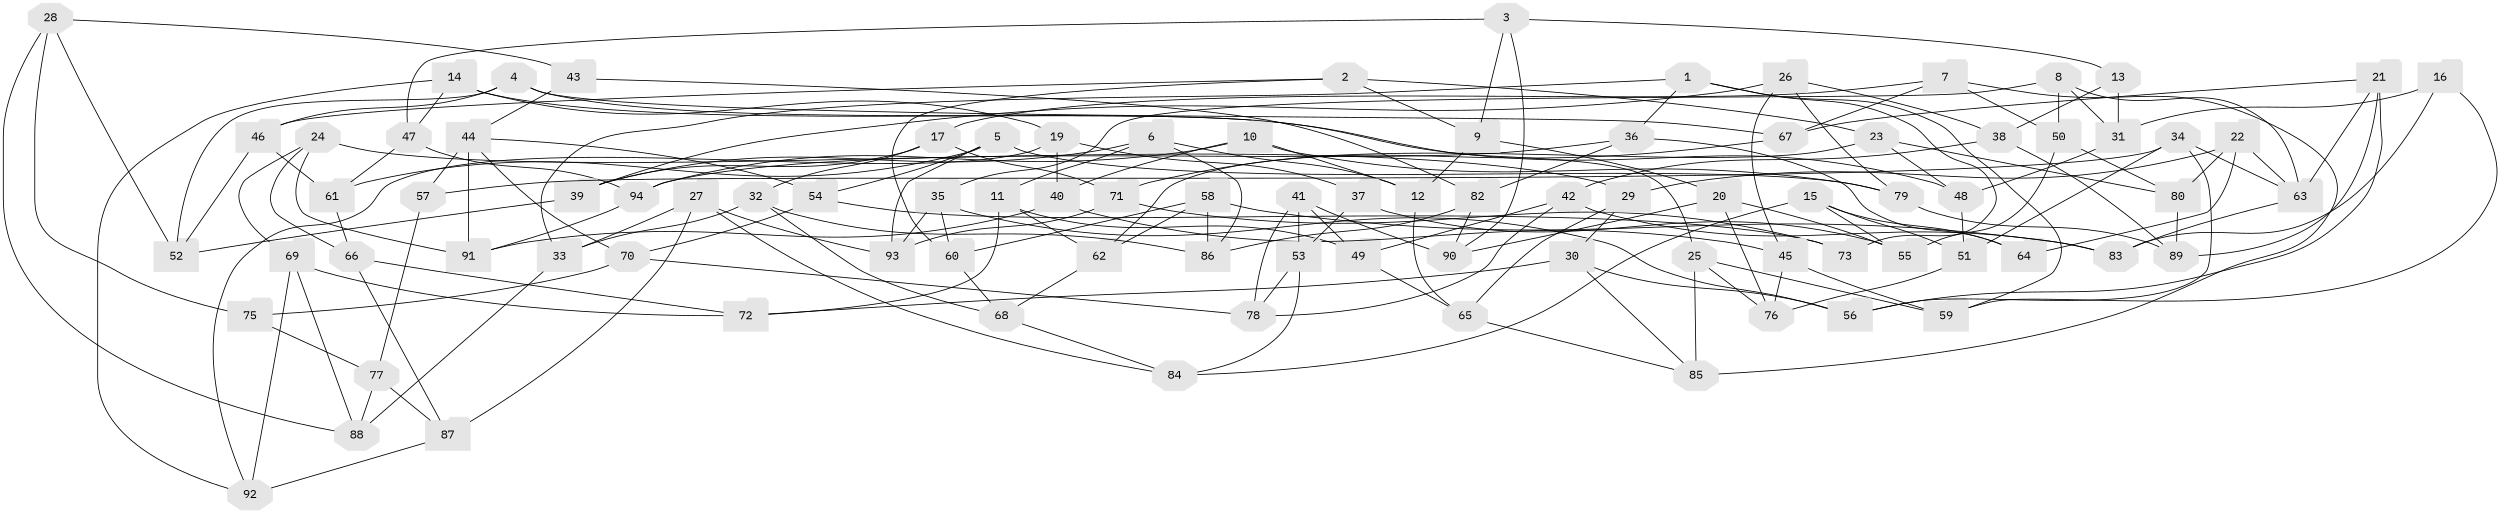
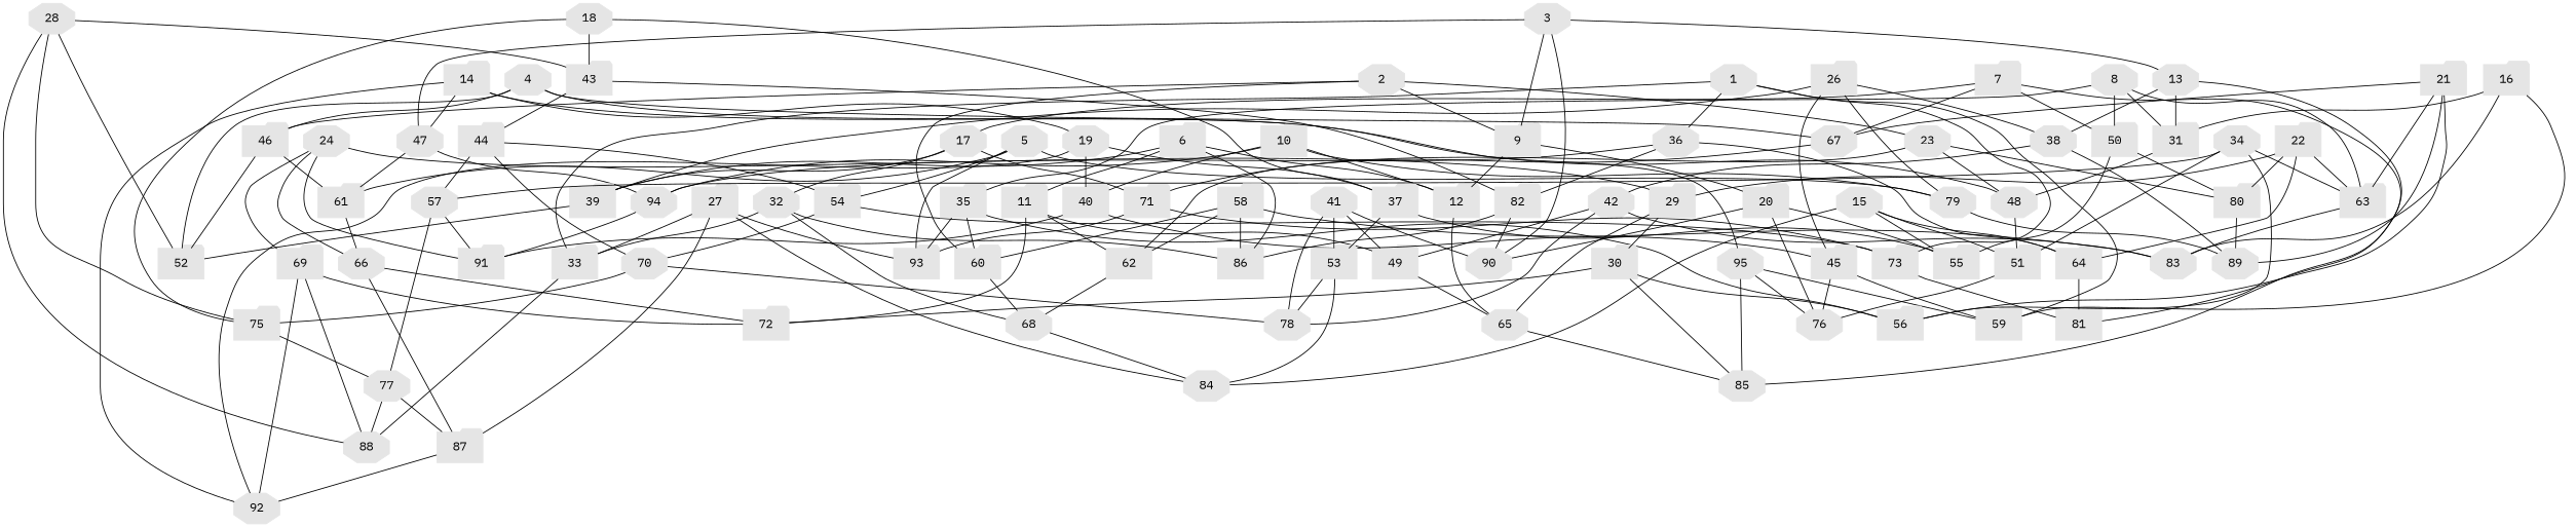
  graph {
    fontname="IBM Plex Mono"
    node [color=gray90 fontname="IBM Plex Mono" shape=folder style=filled]
    edge [fontname="IBM Plex Mono"]
    1 [shape=octagon]
    33
    36 [shape=octagon]
    59
    73
    88 [shape=octagon]
    n7 [label=94 shape=octagon]
    64
    82
+   81
    2 [shape=octagon]
    9
    23 [shape=octagon]
    46
    60
    12
    20
    62
    48 [shape=octagon]
    80
    52
    61
    68 [shape=octagon]
    3 [shape=octagon]
    13 [shape=octagon]
    47 [shape=octagon]
    90 [shape=octagon]
    31
    38 [shape=octagon]
    4 [shape=octagon]
-   25 [shape=octagon]
+   25 [shape=octagon label=95]
    67 [shape=octagon]
    85 [shape=octagon]
    76 [shape=octagon]
    71
    5 [shape=octagon]
    54
    79 [shape=octagon]
    93
    70 [shape=octagon]
    66 [shape=octagon]
    89 [shape=octagon]
    6
    11
    39
    86
    49
    72
    65 [shape=octagon]
    7
    17 [shape=octagon]
    50
    32 [shape=octagon]
    55
    8 [shape=octagon]
    35
    63
    56
    83 [shape=octagon]
    10
    40
    91
    45
    42 [shape=octagon]
    14
    19 [shape=octagon]
    92 [shape=octagon]
    37
    51
    15 [shape=octagon]
    84 [shape=octagon]
    16
+   18 [shape=octagon]
    43
    75
    53
    44
    77 [shape=octagon]
    21
    22
    29
    30
    24 [shape=octagon]
    69
    87
    26
    27
    28 [shape=octagon]
    34 [shape=octagon]
    57 [shape=octagon]
    78 [shape=octagon]
    41 [shape=octagon]
    58
    1 -- 33
    1 -- 36
    1 -- 59
    1 -- 73
    33 -- 88
    36 -- n7
    36 -- 64
    36 -- 82
+   73 -- 81
    n7 -- 91
+   64 -- 81
    82 -- 90
    82 -- 86
    2 -- 9
    2 -- 23
    2 -- 46
    2 -- 60
    9 -- 12
    9 -- 20
    23 -- 62
    23 -- 48
    23 -- 80
    46 -- 52
    46 -- 61
    60 -- 68
    12 -- 65
    20 -- 90
    20 -- 76
    20 -- 55
    62 -- 68
    48 -- 51
    80 -- 89
    61 -- 66
    68 -- 84
    3 -- 9
    3 -- 13
    3 -- 47
    3 -- 90
+   13 -- 81
    13 -- 31
    13 -- 38
    47 -- n7
    47 -- 61
    31 -- 48
    38 -- 89
    38 -- 42
    4 -- 46
    4 -- 52
    4 -- 25
    4 -- 67
    25 -- 59
    25 -- 85
    25 -- 76
    67 -- 71
    71 -- 73
    71 -- 93
    5 -- 61
    5 -- 54
    5 -- 79
    5 -- 93
    54 -- 73
    54 -- 70
    79 -- 89
    70 -- 75
    70 -- 78
    66 -- 72
    66 -- 87
    6 -- 12
    6 -- 11
    6 -- 39
    6 -- 86
    11 -- 62
    11 -- 49
    11 -- 72
    39 -- 52
    49 -- 65
    65 -- 85
    7 -- 67
    7 -- 85
    7 -- 17
    7 -- 50
    17 -- 71
    17 -- 39
    17 -- 32
    50 -- 80
    50 -- 55
    32 -- 33
    32 -- 68
    32 -- 86
    8 -- 31
    8 -- 50
    8 -- 35
    8 -- 63
    35 -- 60
    35 -- 93
    35 -- 56
    63 -- 83
    10 -- n7
    10 -- 12
    10 -- 79
    10 -- 40
    40 -- 91
    40 -- 45
    45 -- 59
    45 -- 76
    42 -- 49
    42 -- 83
    42 -- 78
    14 -- 48
    14 -- 47
    14 -- 19
    14 -- 92
    19 -- 40
    19 -- 92
    19 -- 37
    37 -- 55
    37 -- 53
    51 -- 76
    15 -- 64
    15 -- 55
    15 -- 51
    15 -- 84
    16 -- 59
    16 -- 31
    16 -- 83
+   18 -- 37
+   18 -- 43
+   18 -- 75
    43 -- 82
    43 -- 44
    75 -- 77
    53 -- 84
    53 -- 78
    44 -- 54
    44 -- 70
    44 -- 57
    77 -- 88
    77 -- 87
    21 -- 67
    21 -- 89
    21 -- 63
    21 -- 56
    22 -- 64
    22 -- 80
    22 -- 63
    22 -- 29
    29 -- 65
    29 -- 30
    30 -- 85
    30 -- 72
    30 -- 56
    24 -- 66
    24 -- 91
    24 -- 29
    24 -- 69
    69 -- 88
    69 -- 72
    69 -- 92
    87 -- 92
    26 -- 38
    26 -- 79
    26 -- 39
    26 -- 45
    27 -- 33
    27 -- 93
    27 -- 84
    27 -- 87
    28 -- 88
    28 -- 52
    28 -- 43
    28 -- 75
    34 -- 63
    34 -- 56
    34 -- 51
    34 -- 57
-   44 -- 91
+   57 -- 91
    57 -- 77
    41 -- 90
    41 -- 49
    41 -- 53
    41 -- 78
    58 -- 60
    58 -- 62
    58 -- 86
    58 -- 83
  }
